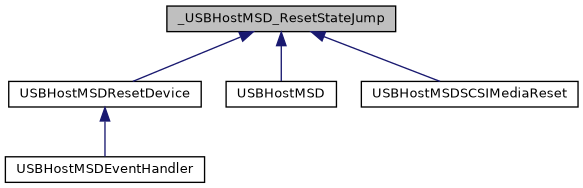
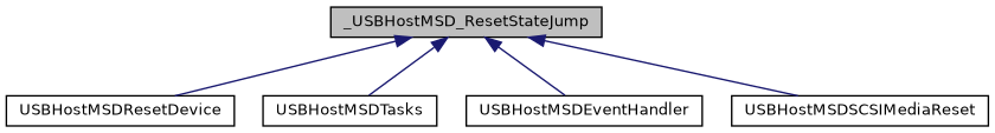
  digraph {
    rankdir=TB
    node [color=black fillcolor=white fontname=Helvetica fontsize=10 shape=record style=filled]
    edge [color=midnightblue dir=back fontname=Helvetica fontsize=10 labelfontname=Helvetica labelfontsize=10 style=solid]
    n1 [fillcolor=grey75 fontcolor=black height=0.2 label=_USBHostMSD_ResetStateJump width=0.4]
    n2 [height=0.2 label=USBHostMSDResetDevice width=0.4]
-   n3 [height=0.2 label=USBHostMSD width=0.4]
+   n3 [height=0.2 label=USBHostMSDTasks width=0.4]
    n4 [height=0.2 label=USBHostMSDEventHandler width=0.4]
    n5 [height=0.2 label=USBHostMSDSCSIMediaReset width=0.4]
    n1 -> n2
    n1 -> n3
-   n2 -> n4
+   n1 -> n4
    n1 -> n5
  }
